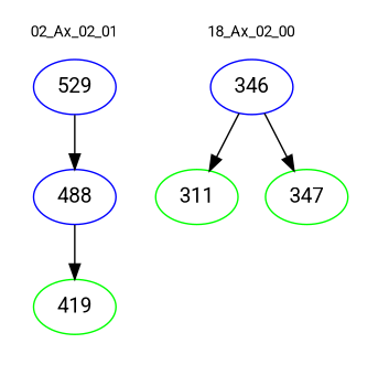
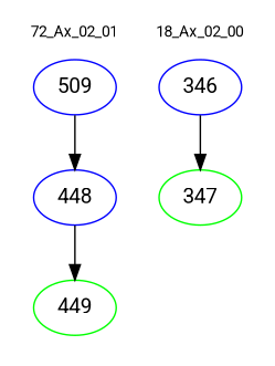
  digraph {
    fontname=Roboto
    node [color=blue fontname=Roboto]
    edge [color=black fontname=Roboto]
-   n1 [label=488]
-   n2 [label=529]
-   n3 [color=green label=419]
+   n1 [label=448]
+   n2 [label=509]
+   n3 [color=green label=449]
    n4 [label=346]
-   n5 [color=green label=311]
    n6 [color=green label=347]
    subgraph cluster_1 {
      color=white
      fontsize=10
-     label="02_Ax_02_01"
+     label="72_Ax_02_01"
      n1
      n2
      n3
    }
    subgraph cluster_2 {
      color=white
      fontsize=10
      label="18_Ax_02_00"
      n4
-     n5
      n6
    }
    n1 -> n3
    n2 -> n1
-   n4 -> n5
    n4 -> n6
  }
